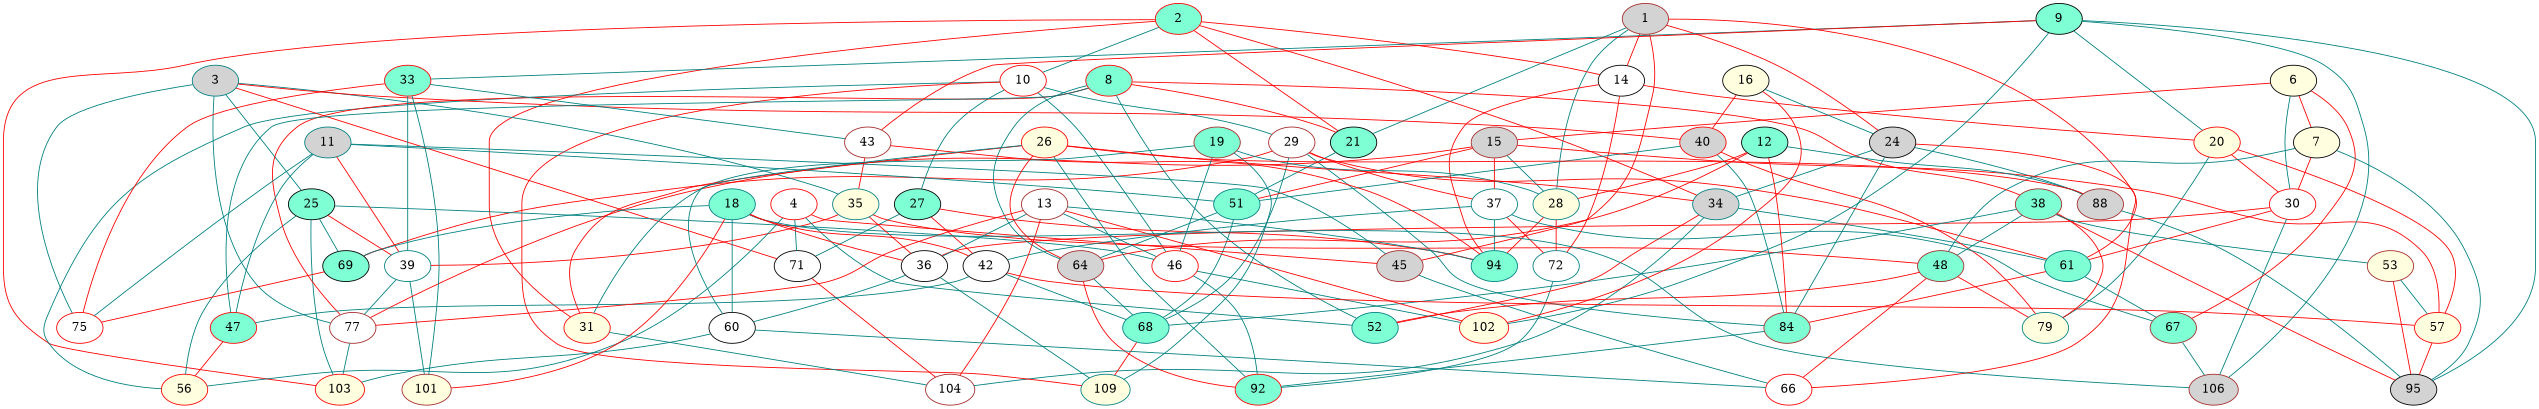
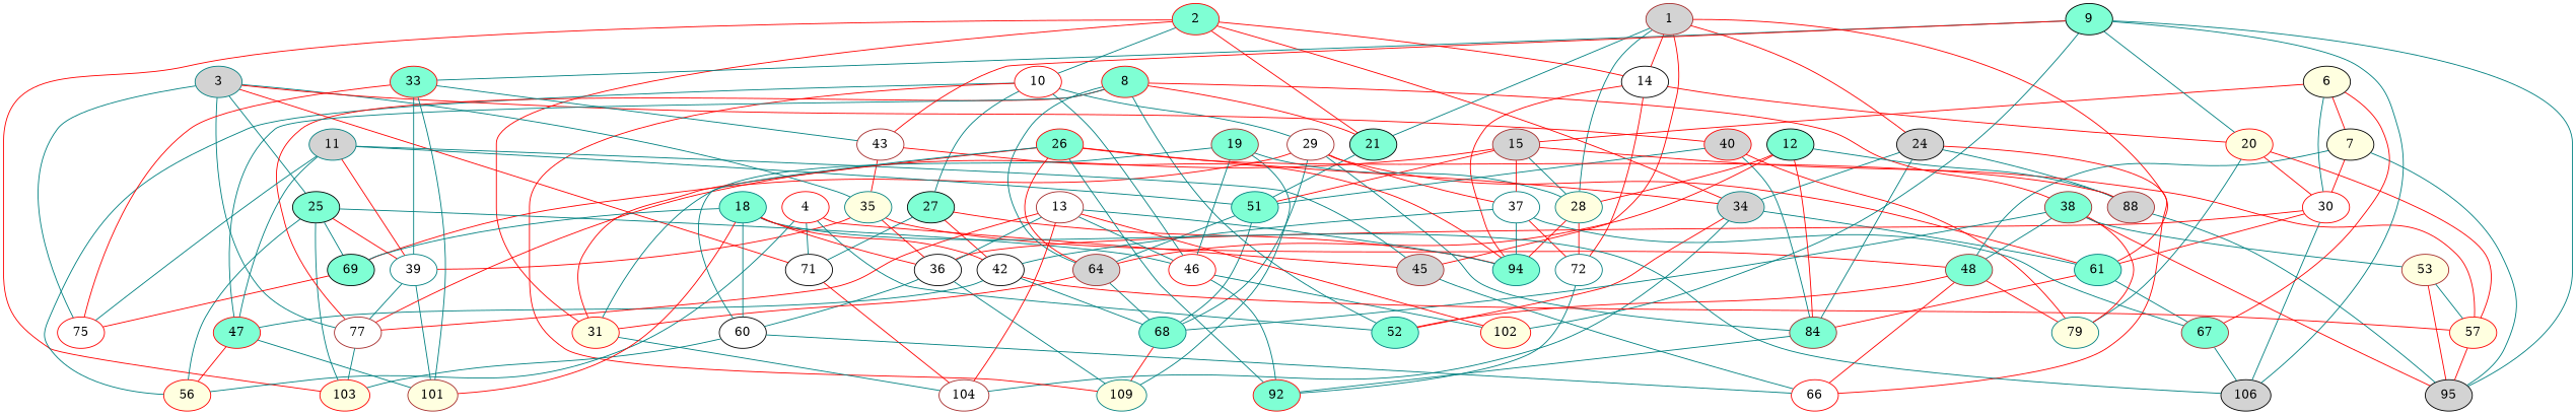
  graph {
    node [color=red fillcolor=aquamarine style=filled]
    edge [color=teal]
    1 [color=brown fillcolor=lightgrey super="+22"]
    14 [color=black fillcolor=white super="+70"]
    21 [color=black]
    24 [color=black fillcolor=lightgrey super="+32"]
    28 [color=teal fillcolor=lightyellow super="+59"]
    45 [color=brown fillcolor=lightgrey]
    61 [color=teal super="+105"]
    20 [fillcolor=lightyellow super="+87"]
    94 [color=teal super="+97"]
    72 [color=teal fillcolor=white]
    51 [color=teal super="+98"]
    34 [color=teal fillcolor=lightgrey super="+44"]
    84 [color=brown super="+110"]
    88 [color=brown fillcolor=lightgrey]
    66 [fillcolor=white]
    67 [color=brown]
    2 [super="+5"]
    10 [fillcolor=white super="+58"]
    31 [fillcolor=lightyellow]
    103 [fillcolor=lightyellow]
    56 [fillcolor=lightyellow]
    27 [color=black]
    29 [color=brown fillcolor=white super="+62"]
    46 [fillcolor=white super="+50"]
    109 [color=teal fillcolor=lightyellow]
    104 [color=brown fillcolor=white]
    52 [color=teal]
    3 [color=teal fillcolor=lightgrey super="+85"]
    25 [color=black super="+91"]
    35 [color=teal fillcolor=lightyellow]
    40 [fillcolor=lightgrey super="+73"]
    71 [color=black fillcolor=white]
    75 [fillcolor=white super="+96"]
    77 [color=brown fillcolor=white super="+89"]
    39 [color=teal fillcolor=white super="+100"]
    69 [color=black]
    48 [color=brown super="+83"]
    36 [color=black fillcolor=white super="+81"]
    79 [color=teal fillcolor=lightyellow]
    4 [fillcolor=white]
    7 [color=black fillcolor=lightyellow super="+23"]
    30 [fillcolor=white super="+86"]
    95 [color=black fillcolor=lightgrey super="+108"]
    6 [color=black fillcolor=lightyellow]
    15 [color=brown fillcolor=lightgrey super="+107"]
    37 [color=teal fillcolor=white super="+76"]
    57 [fillcolor=lightyellow super="+111"]
-   106 [color=brown fillcolor=lightgrey]
+   106 [color=black fillcolor=lightgrey]
    8 [super="+49"]
    38 [color=brown super="+90"]
    47 [super="+78"]
    64 [color=brown fillcolor=lightgrey super="+112"]
    68 [color=teal super="+99"]
    53 [color=brown fillcolor=lightyellow]
    101 [color=brown fillcolor=lightyellow]
    92 [super="+93"]
    9 [color=black super="+55"]
    33 [super="+41"]
    43 [color=brown fillcolor=white]
    102 [fillcolor=lightyellow]
    42 [color=black fillcolor=white super="+65"]
    11 [color=teal fillcolor=lightgrey super="+74"]
    12 [color=black]
    13 [color=brown fillcolor=white super="+17"]
    60 [color=black fillcolor=white super="+80"]
-   16 [color=black fillcolor=lightyellow]
    18 [color=teal super="+54"]
    19 [color=brown]
-   26 [fillcolor=lightyellow super="+63"]
+   26 [super="+63"]
    1 -- 14 [color=red]
    1 -- 21
    1 -- 24 [color=red]
    1 -- 28
    1 -- 45 [color=red]
    1 -- 61 [color=red]
    14 -- 20 [color=red]
    14 -- 94 [color=red]
    14 -- 72 [color=red]
    21 -- 51
    24 -- 34
    24 -- 84
    24 -- 88
    24 -- 66 [color=red]
    28 -- 94 [color=red]
    28 -- 72 [color=red]
    45 -- 66
    61 -- 84 [color=red]
    61 -- 67
    20 -- 79
    20 -- 30 [color=red]
    20 -- 57 [color=red weight=2]
    72 -- 92
    51 -- 64
    51 -- 68
    34 -- 61
    34 -- 104
    34 -- 52 [color=red]
    84 -- 92
    88 -- 95
    67 -- 106
    2 -- 14 [color=red]
    2 -- 21 [color=red]
    2 -- 34 [color=red]
    2 -- 10
    2 -- 31 [color=red]
    2 -- 103 [color=red]
    10 -- 56
    10 -- 27
    10 -- 29
    10 -- 46
    10 -- 109 [color=red]
    31 -- 104
    27 -- 94 [color=red]
    27 -- 71
    27 -- 42 [color=red]
    29 -- 61 [color=red]
    29 -- 84
    29 -- 69 [color=red]
    29 -- 37 [color=red]
    29 -- 68
    46 -- 92
    46 -- 102
    3 -- 25
    3 -- 35
    3 -- 40 [color=red]
    3 -- 71 [color=red]
    3 -- 75
    3 -- 77
    25 -- 103
    25 -- 56
    25 -- 46
    25 -- 39 [color=red]
    25 -- 69
    35 -- 39 [color=red]
    35 -- 48 [color=red]
    35 -- 36 [color=red]
    40 -- 51
    40 -- 84
    40 -- 79 [color=red]
    71 -- 104 [color=red]
    77 -- 103
    39 -- 77
    39 -- 101
    69 -- 75 [color=red]
    48 -- 66 [color=red]
    48 -- 52 [color=red]
    48 -- 79 [color=red]
    36 -- 109
    36 -- 60
    4 -- 45 [color=red]
    4 -- 56
    4 -- 52
    4 -- 71
    7 -- 48
    7 -- 30 [color=red]
    7 -- 95
    30 -- 61 [color=red]
    30 -- 36 [color=red]
    30 -- 106
    6 -- 67 [color=red]
    6 -- 7 [color=red]
    6 -- 30
    6 -- 15 [color=red]
    15 -- 28
    15 -- 51 [color=red]
    15 -- 77 [color=red]
    15 -- 37 [color=red]
    15 -- 57 [color=red]
    37 -- 94
    37 -- 72 [color=red]
    37 -- 67
    37 -- 42
    57 -- 95 [color=red]
    8 -- 21 [color=red]
    8 -- 52
    8 -- 77 [color=red]
    8 -- 38 [color=red]
    8 -- 47
    8 -- 64
    38 -- 48
    38 -- 79 [color=red]
    38 -- 95 [color=red]
    38 -- 68
    38 -- 53
    47 -- 56 [color=red]
+   47 -- 101
    64 -- 68
-   64 -- 92 [color=red]
+   64 -- 31 [color=red]
    68 -- 109 [color=red]
    53 -- 95 [color=red]
    53 -- 57
    9 -- 20
    9 -- 95
    9 -- 106
    9 -- 33
    9 -- 43 [color=red]
    9 -- 102
    33 -- 75 [color=red weight=2]
    33 -- 39
    33 -- 101
    33 -- 43
    43 -- 94 [color=red]
    43 -- 35 [color=red]
    42 -- 57 [color=red]
    42 -- 47
    42 -- 68
    11 -- 45
    11 -- 51
    11 -- 75 [weight=2]
    11 -- 39 [color=red]
    11 -- 47
    12 -- 28 [color=red]
    12 -- 84 [color=red]
    12 -- 88
    12 -- 64 [color=red]
    13 -- 94
    13 -- 46
    13 -- 104 [color=red]
    13 -- 77 [color=red]
    13 -- 36
    13 -- 102 [color=red]
    60 -- 66
    60 -- 103
-   16 -- 24
-   16 -- 40 [color=red weight=2]
-   16 -- 102 [color=red]
    18 -- 69
    18 -- 36 [color=red]
    18 -- 106
    18 -- 101 [color=red]
    18 -- 42 [color=red]
    18 -- 60
    19 -- 28
    19 -- 31
    19 -- 46
    19 -- 109
    26 -- 34 [color=red]
    26 -- 88 [color=red]
    26 -- 31 [color=red]
    26 -- 64 [color=red]
    26 -- 92
    26 -- 60
  }
